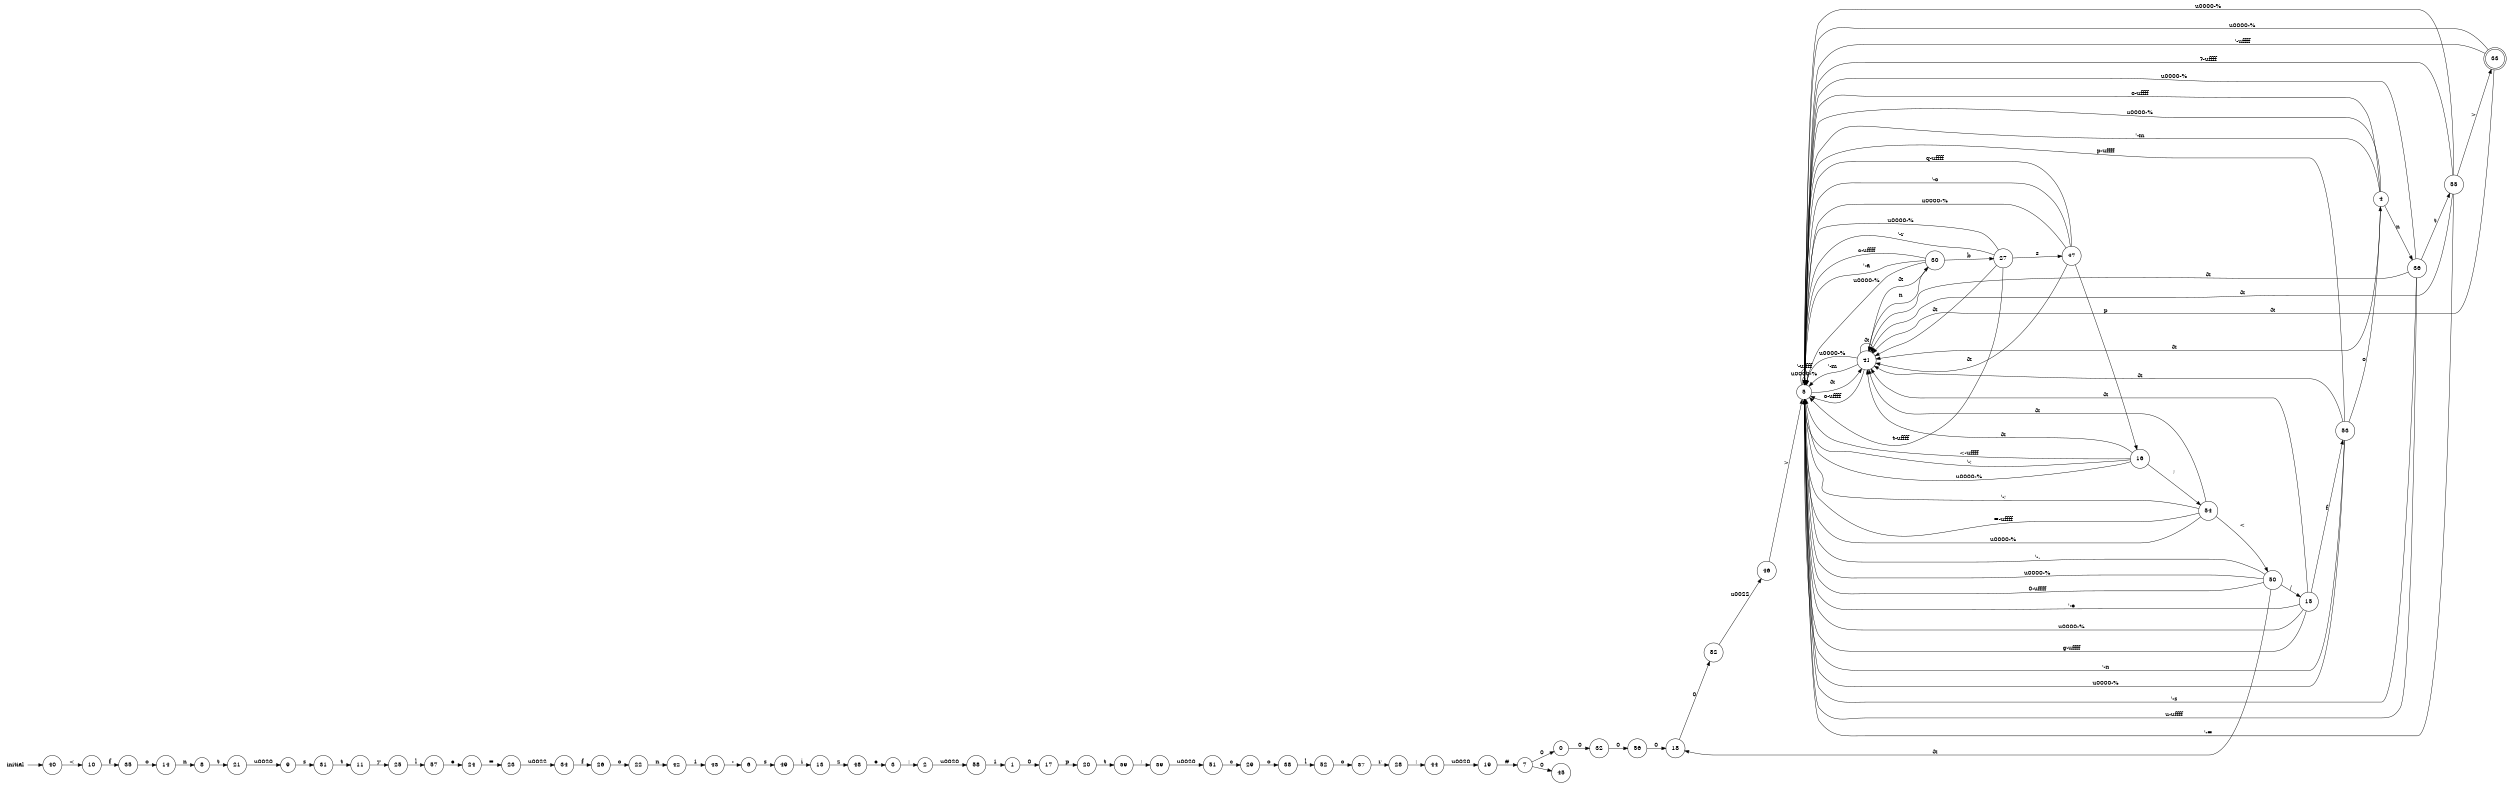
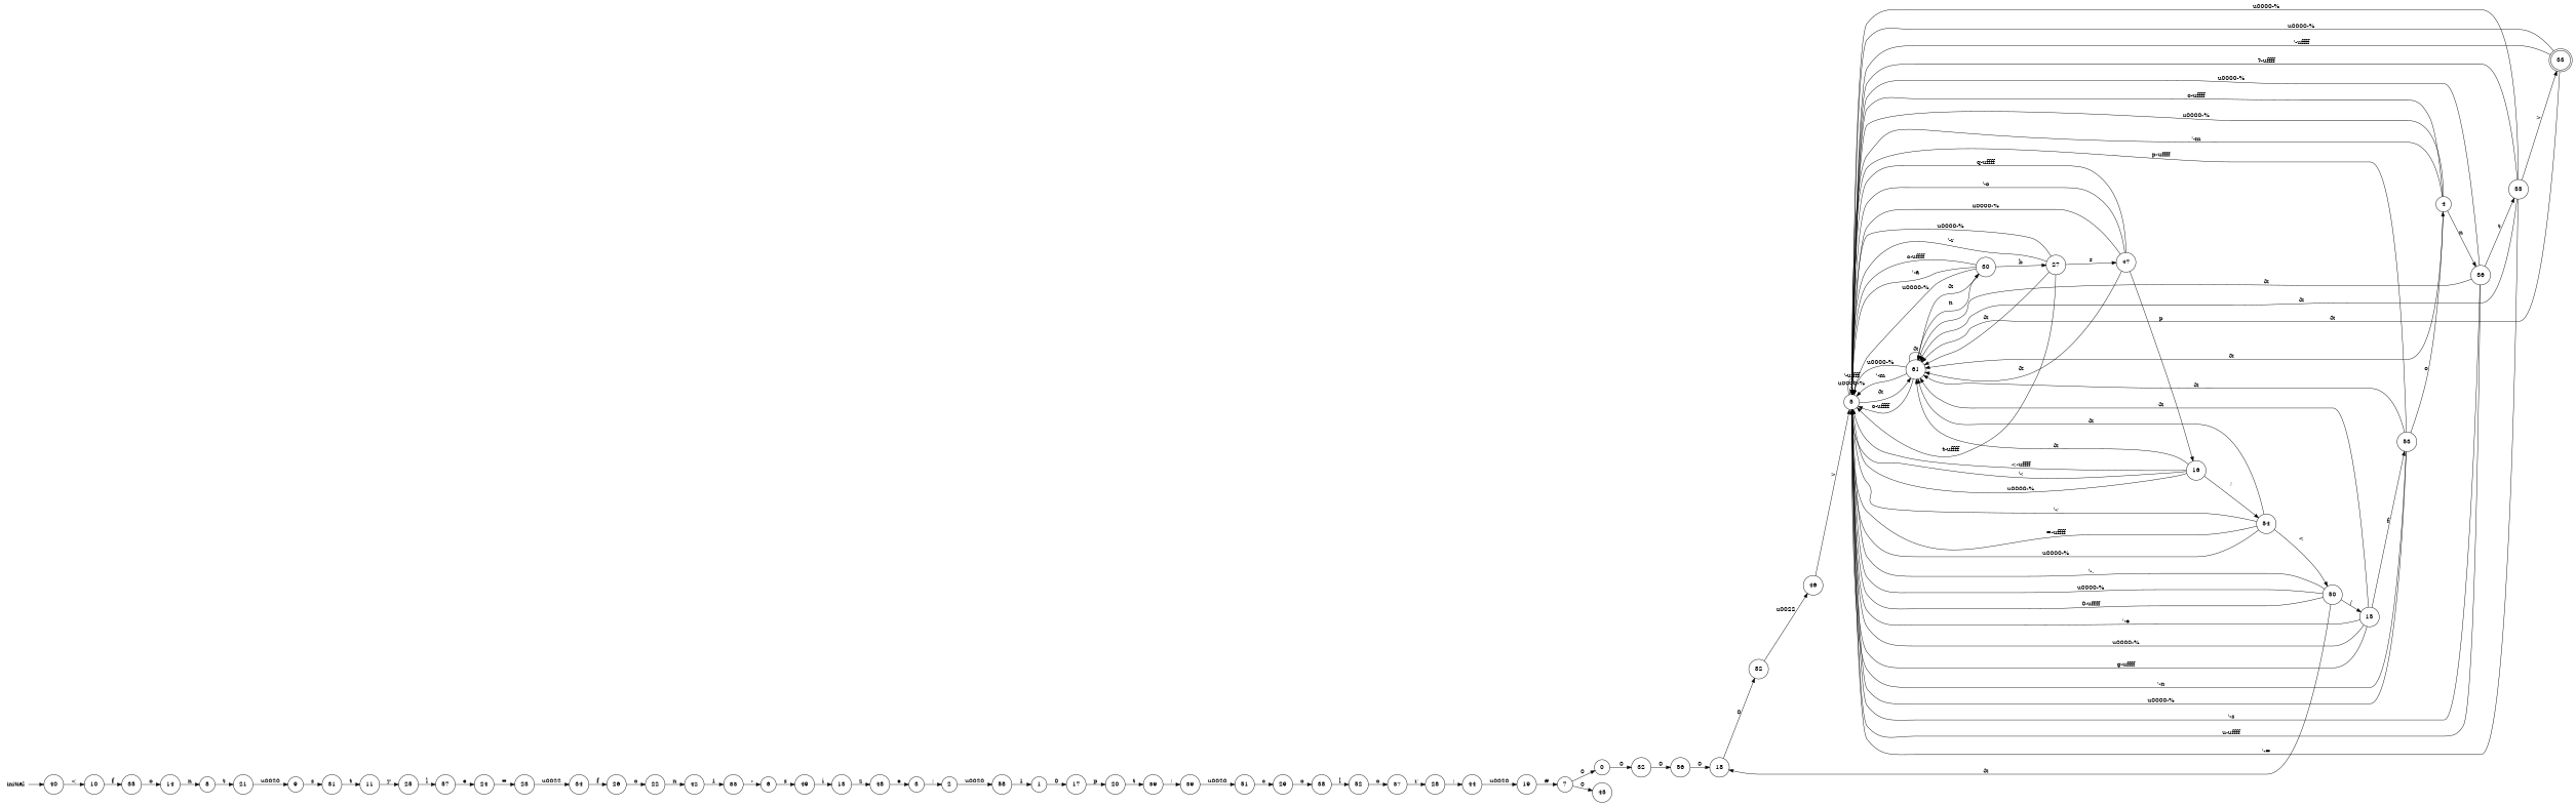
  digraph {
    rankdir=LR
    node [shape=circle]
    0
    32
    56
    18
    1
    17
    20
    59
    2
    58
    3
    4
    36
-   41
+   41 [label=61]
    5
    55
    30
    33 [shape=doublecircle]
    27
    6
    49
    13
    48
    7
    45
    8
    21
    9
    31
    11
    25
    10
    35
    14
    57
    24
    n37 [label=82]
    46
    15
    53
    16
    54
    50
    39
    19
    51
    22
    42
-   43
+   43 [label=83]
    23
    34
    26
    47
    28
    44
    29
    38
    52
    37
    40
    initial [shape=plaintext]
    0 -> 32 [label=0]
    32 -> 56 [label=0]
    56 -> 18 [label=0]
    18 -> n37 [label=0]
    1 -> 17 [label=0]
    17 -> 20 [label=p]
    20 -> 59 [label=t]
    59 -> 39 [label=";"]
    2 -> 58 [label="\u0020"]
    58 -> 1 [label=1]
    3 -> 2 [label=":"]
    4 -> 36 [label=n]
    4 -> 41 [label="&"]
    4 -> 5 [label="o-\uffff"]
    4 -> 5 [label="\u0000-%"]
    4 -> 5 [label="'-m"]
    36 -> 41 [label="&"]
    36 -> 5 [label="\u0000-%"]
    36 -> 5 [label="u-\uffff"]
    36 -> 5 [label="'-s"]
    36 -> 55 [label=t]
    41 -> 41 [label="&"]
    41 -> 5 [label="o-\uffff"]
    41 -> 5 [label="\u0000-%"]
    41 -> 5 [label="'-m"]
    41 -> 30 [label=n]
    5 -> 41 [label="&"]
    5 -> 5 [label="\u0000-%"]
    5 -> 5 [label="'-\uffff"]
    55 -> 41 [label="&"]
    55 -> 5 [label="'-="]
    55 -> 5 [label="\u0000-%"]
    55 -> 5 [label="?-\uffff"]
    55 -> 33 [label=">"]
    30 -> 41 [label="&"]
    30 -> 5 [label="'-a"]
    30 -> 5 [label="\u0000-%"]
    30 -> 5 [label="c-\uffff"]
    30 -> 27 [label=b]
    33 -> 41 [label="&"]
    33 -> 5 [label="\u0000-%"]
    33 -> 5 [label="'-\uffff"]
    27 -> 41 [label="&"]
    27 -> 5 [label="t-\uffff"]
    27 -> 5 [label="\u0000-%"]
    27 -> 5 [label="'-r"]
    27 -> 47 [label=s]
    6 -> 49 [label=s]
    49 -> 13 [label=i]
    13 -> 48 [label=z]
    48 -> 3 [label=e]
    7 -> 0 [label=0]
    7 -> 45 [label=0]
    8 -> 21 [label=t]
    21 -> 9 [label="\u0020"]
    9 -> 31 [label=s]
    31 -> 11 [label=t]
    11 -> 25 [label=y]
    25 -> 57 [label=l]
    10 -> 35 [label=f]
    35 -> 14 [label=o]
    14 -> 8 [label=n]
    57 -> 24 [label=e]
    24 -> 23 [label="="]
    n37 -> 46 [label="\u0022"]
    46 -> 5 [label=">"]
    15 -> 41 [label="&"]
    15 -> 5 [label="g-\uffff"]
    15 -> 5 [label="'-e"]
    15 -> 5 [label="\u0000-%"]
    15 -> 53 [label=f]
    53 -> 4 [label=o]
    53 -> 41 [label="&"]
    53 -> 5 [label="p-\uffff"]
    53 -> 5 [label="'-n"]
    53 -> 5 [label="\u0000-%"]
    16 -> 41 [label="&"]
    16 -> 5 [label="<-\uffff"]
    16 -> 5 [label="'-:"]
    16 -> 5 [label="\u0000-%"]
    16 -> 54 [label=";"]
    54 -> 41 [label="&"]
    54 -> 5 [label="'-;"]
    54 -> 5 [label="=-\uffff"]
    54 -> 5 [label="\u0000-%"]
    54 -> 50 [label="<"]
    50 -> 18 [label="&"]
    50 -> 5 [label="'-."]
    50 -> 5 [label="\u0000-%"]
    50 -> 5 [label="0-\uffff"]
    50 -> 15 [label="/"]
    39 -> 51 [label="\u0020"]
    19 -> 7 [label="#"]
    51 -> 29 [label=c]
    22 -> 42 [label=n]
    42 -> 43 [label=1]
    43 -> 6 [label="-"]
    23 -> 34 [label="\u0022"]
    34 -> 26 [label=f]
    26 -> 22 [label=o]
    47 -> 41 [label="&"]
    47 -> 5 [label="q-\uffff"]
    47 -> 5 [label="'-o"]
    47 -> 5 [label="\u0000-%"]
    47 -> 16 [label=p]
    28 -> 44 [label=":"]
    44 -> 19 [label="\u0020"]
    29 -> 38 [label=o]
    38 -> 52 [label=l]
    52 -> 37 [label=o]
    37 -> 28 [label=r]
    40 -> 10 [label="<"]
    initial -> 40
  }
